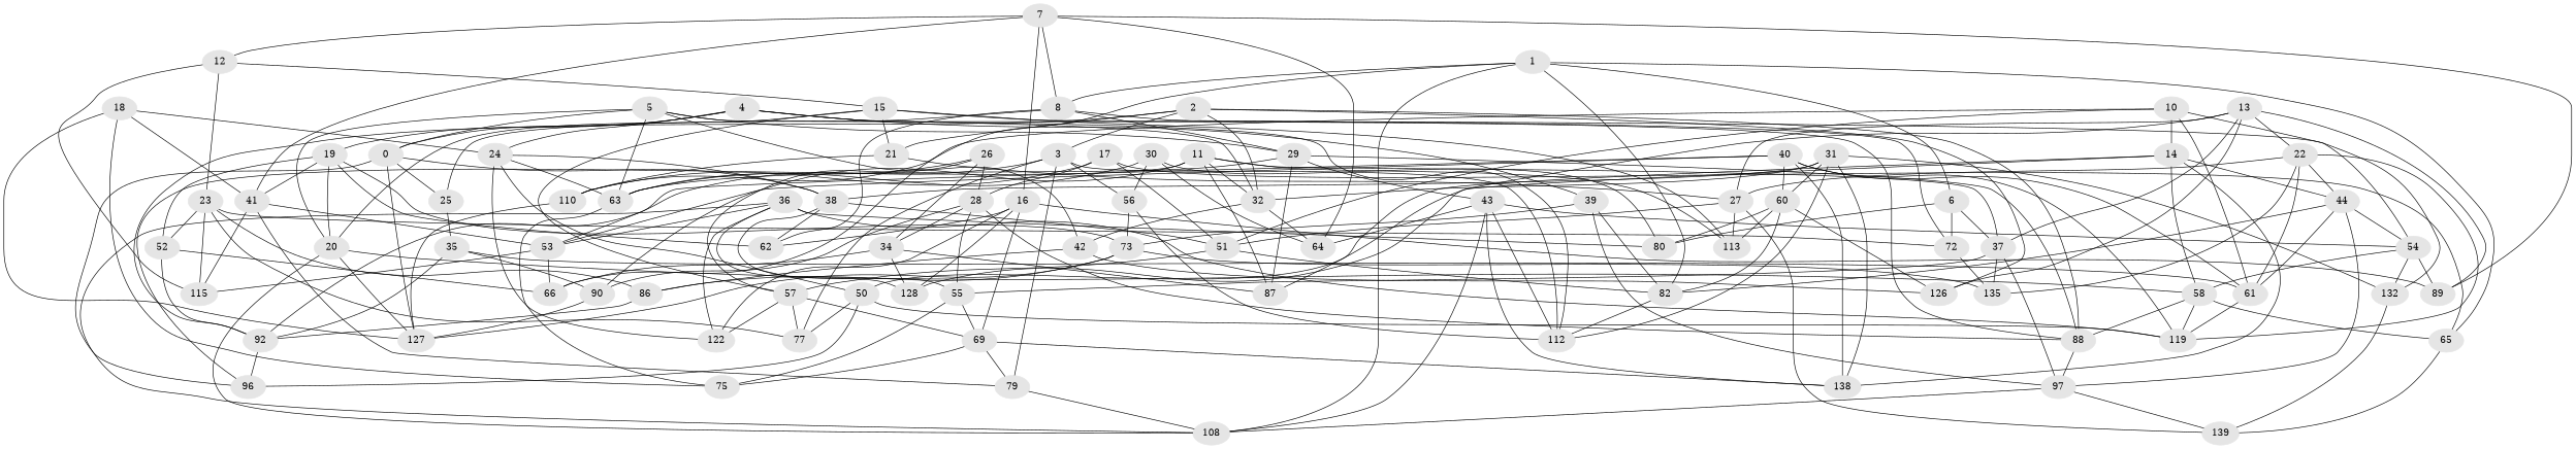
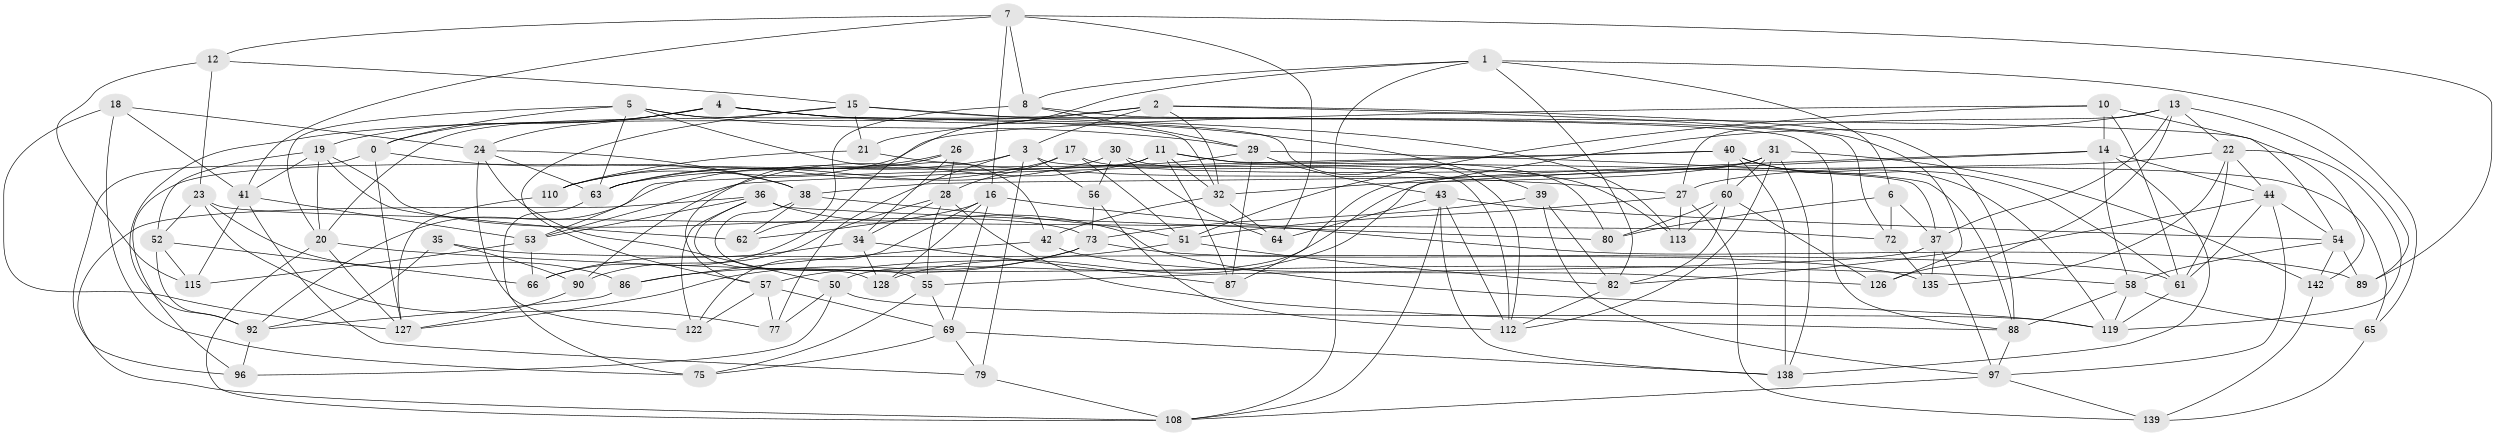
  graph {
    node [color=gray90 style=filled]
    1 [super="+99"]
    6
    8 [super="+59"]
    65
    66
    82 [super="+91"]
    108 [super="+125"]
    37 [super="+76"]
    72
    80
    29 [super="+48"]
-   25
    62
    139
    112 [super="+117"]
    2 [super="+46"]
    3 [super="+107"]
    21
    32 [super="+49"]
    88 [super="+106"]
    92 [super="+109"]
    126
    53 [super="+98"]
    56
    77
    79
    110
    27 [super="+81"]
    42
    64
    97 [super="+111"]
    96
    115
    73 [super="+84"]
    4 [super="+70"]
    n36 [label=0 super="+68"]
    19 [super="+100"]
    24 [super="+130"]
    39
    38 [super="+103"]
    127 [super="+137"]
    20 [super="+133"]
    41 [super="+47"]
    52
    63 [super="+124"]
    50 [super="+120"]
    122
    5 [super="+78"]
    58 [super="+114"]
    87
    43 [super="+101"]
    86
    75
    55 [super="+121"]
    135
    7 [super="+140"]
    12
    16 [super="+33"]
    89
    15 [super="+116"]
    23 [super="+71"]
    128
    69 [super="+104"]
    35
    51 [super="+134"]
    10 [super="+123"]
    14 [super="+102"]
    54 [super="+95"]
    61 [super="+93"]
    44 [super="+94"]
    138
    57 [super="+67"]
-   132
+   132 [label=142]
    119 [super="+136"]
    11 [super="+74"]
    90
    113
    13 [super="+141"]
    22 [super="+45"]
    28 [super="+83"]
    34 [super="+85"]
    17
    18
    26
    30
    31 [super="+118"]
    60 [super="+131"]
    36 [super="+129"]
    40 [super="+105"]
    1 -- 6
    1 -- 8
    1 -- 65
    1 -- 66
    1 -- 82
    1 -- 108
    6 -- 37
    6 -- 72
    6 -- 80
    8 -- 72
    8 -- 29
-   8 -- 25
    8 -- 62
    65 -- 139
    82 -- 112
    37 -- 97
    37 -- 55
    37 -- 135
    72 -- 135
    29 -- 88
    29 -- 63
    29 -- 87
    29 -- 43
-   25 -- 35
    2 -- 3
    2 -- 21
    2 -- 32
    2 -- 88
    2 -- 92
    2 -- 126
    3 -- 112
    3 -- 53
    3 -- 56
    3 -- 77
    3 -- 79
    21 -- 110
    21 -- 27
    32 -- 42
    32 -- 64
    88 -- 97
    92 -- 96
    53 -- 66
    53 -- 115
    56 -- 112
    56 -- 73
    79 -- 108
    110 -- 127
    27 -- 139
    27 -- 51
    27 -- 113
    42 -- 126
    42 -- 86
    97 -- 108
    97 -- 139
    73 -- 127
    73 -- 86
    73 -- 135
    4 -- 112
    4 -- 32
    4 -- n36
    4 -- 19
    4 -- 24
    4 -- 39
-   n36 -- 25
    n36 -- 96
    n36 -- 38
    n36 -- 127
    19 -- 62
    19 -- 73
    19 -- 20
    19 -- 41
    19 -- 52
    24 -- 38
    24 -- 63
    24 -- 50
    24 -- 122
    39 -- 82
    39 -- 97
    39 -- 73
    38 -- 62
    38 -- 55
    38 -- 51
    20 -- 108
    20 -- 127
    20 -- 58
    41 -- 53
    41 -- 79
    41 -- 115
    52 -- 66
    52 -- 92
    63 -- 75
    50 -- 77
    50 -- 96
    50 -- 119
    5 -- 29
    5 -- 88
    5 -- 42
    5 -- n36
    5 -- 20
    5 -- 63
    58 -- 65
    58 -- 88
    58 -- 119
    43 -- 108
    43 -- 112
    43 -- 64
    43 -- 54
    43 -- 138
    86 -- 92
    55 -- 75
    55 -- 69
    7 -- 8
    7 -- 64
    7 -- 41
    7 -- 12
    7 -- 16
    7 -- 89
    12 -- 115
    12 -- 15
    12 -- 23
    16 -- 62
    16 -- 122
    16 -- 89
    16 -- 128
    16 -- 69
    15 -- 21
    15 -- 20
    15 -- 57
    15 -- 132
    15 -- 113
    23 -- 72
    23 -- 77
-   23 -- 115
+   52 -- 115
    23 -- 52
    23 -- 86
    69 -- 79
    69 -- 75
    69 -- 138
    35 -- 92
    35 -- 61
    35 -- 90
    51 -- 82
    51 -- 57
    10 -- 110
    10 -- 51
    10 -- 14
    10 -- 54
    10 -- 61
    14 -- 50
    14 -- 58
    14 -- 128
    14 -- 44
    14 -- 138
    54 -- 58
    54 -- 89
    54 -- 132
    61 -- 119
    44 -- 82
    44 -- 97
    44 -- 54
    44 -- 61
    57 -- 77
    57 -- 122
    57 -- 69
    132 -- 139
    11 -- 37
    11 -- 32
    11 -- 96
    11 -- 87
    11 -- 90
    11 -- 113
    90 -- 127
    13 -- 37
    13 -- 126
    13 -- 27
    13 -- 87
    13 -- 89
    13 -- 22
    22 -- 27
    22 -- 135
    22 -- 61
    22 -- 44
    22 -- 119
    28 -- 88
    28 -- 55
    28 -- 90
    28 -- 34
    34 -- 66
    34 -- 87
    34 -- 128
    17 -- 65
    17 -- 110
    17 -- 51
    17 -- 28
    18 -- 24
    18 -- 127
    18 -- 41
    18 -- 75
    26 -- 63
    26 -- 57
    26 -- 28
    26 -- 34
    30 -- 80
    30 -- 56
    30 -- 64
    30 -- 63
    31 -- 112
    31 -- 32
    31 -- 38
    31 -- 138
    31 -- 132
    31 -- 60
    60 -- 82
    60 -- 80
    60 -- 126
    60 -- 113
    36 -- 108
    36 -- 80
    36 -- 53
    36 -- 122
    36 -- 128
    36 -- 119
    40 -- 92
    40 -- 53
    40 -- 61
    40 -- 138
    40 -- 119
    40 -- 60
  }
